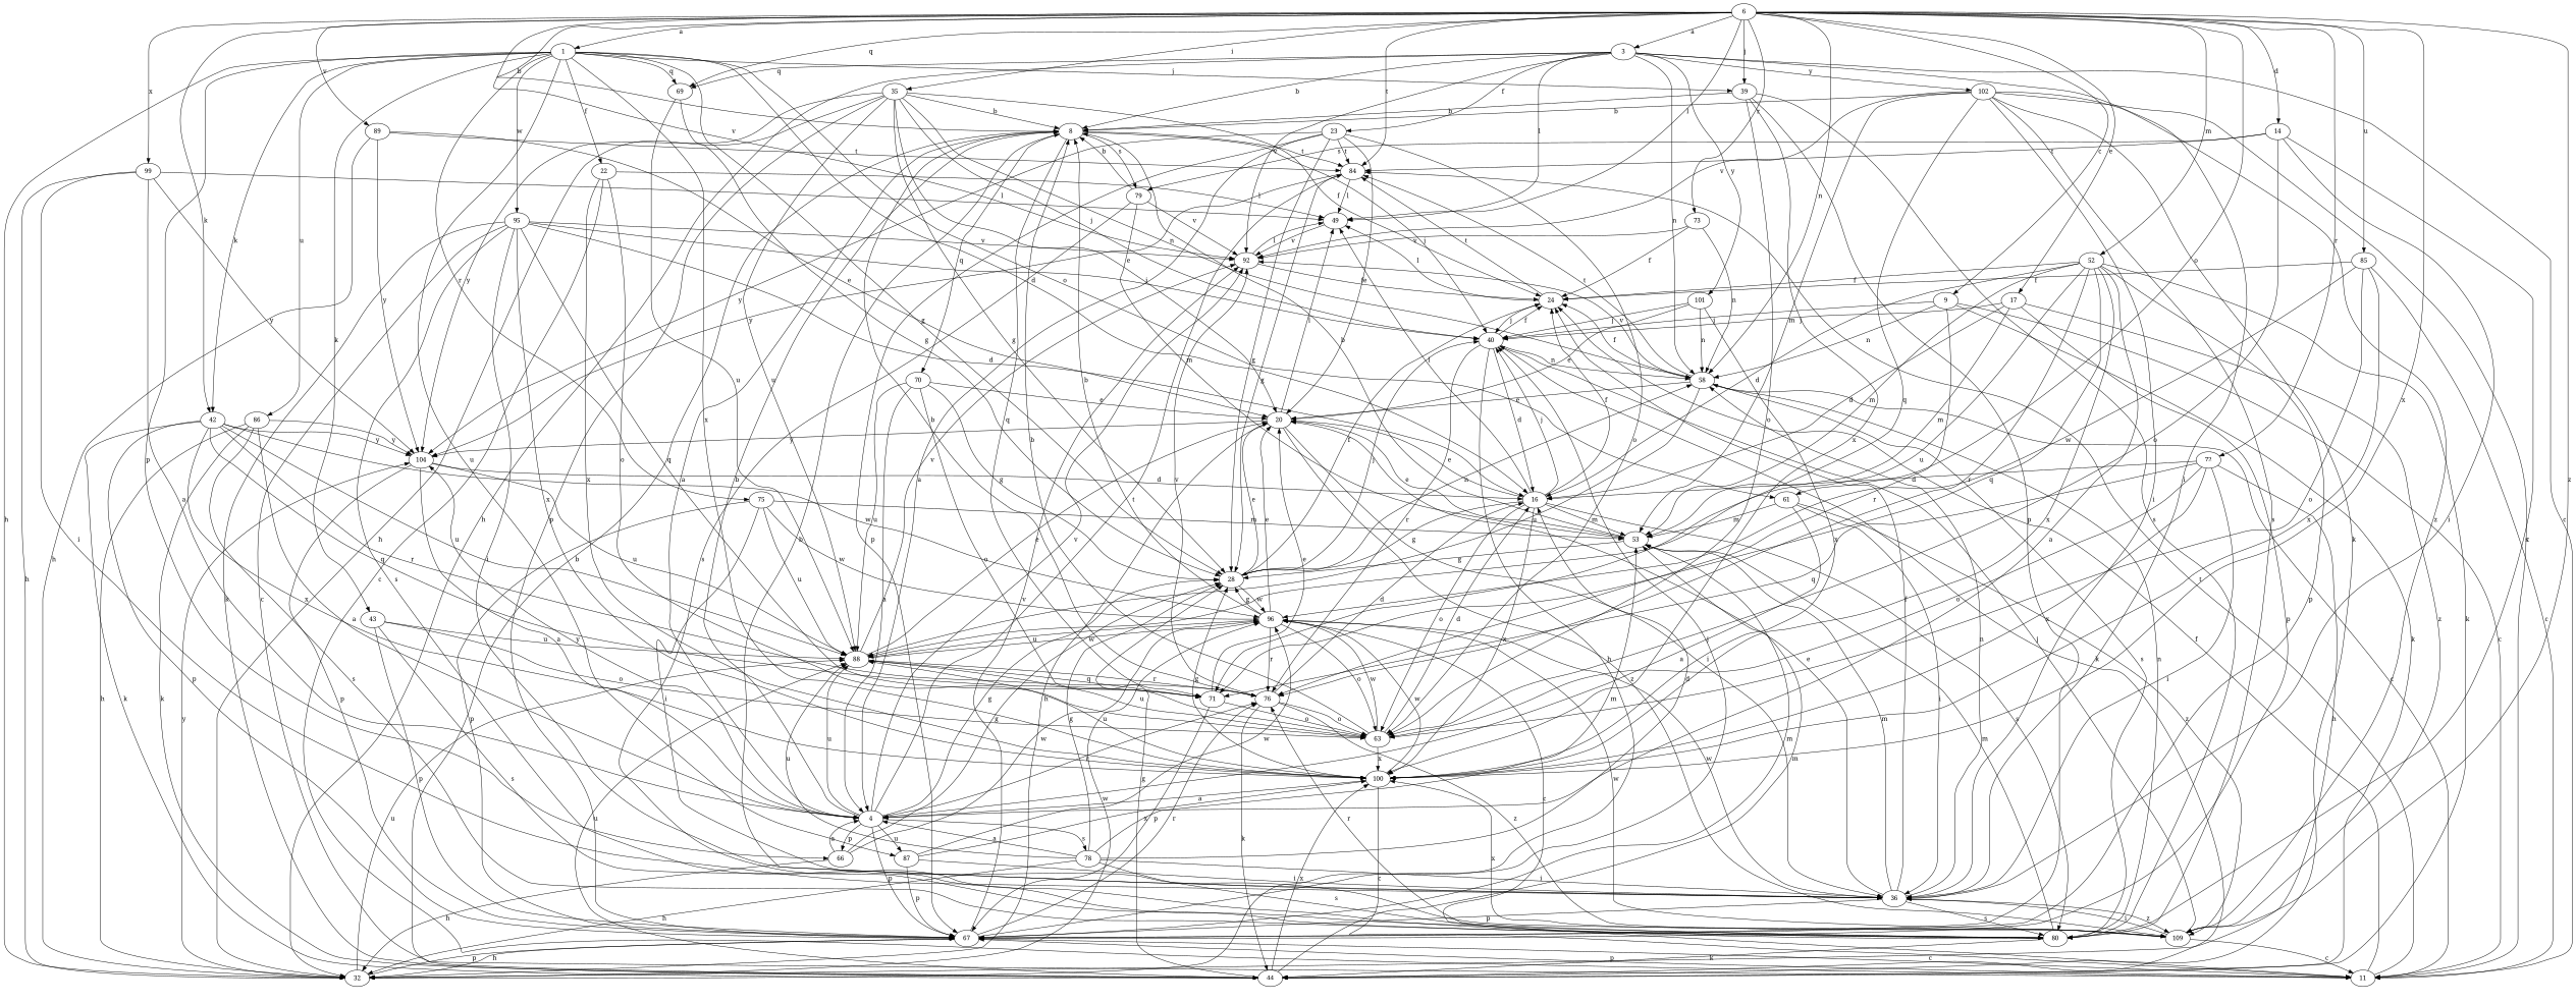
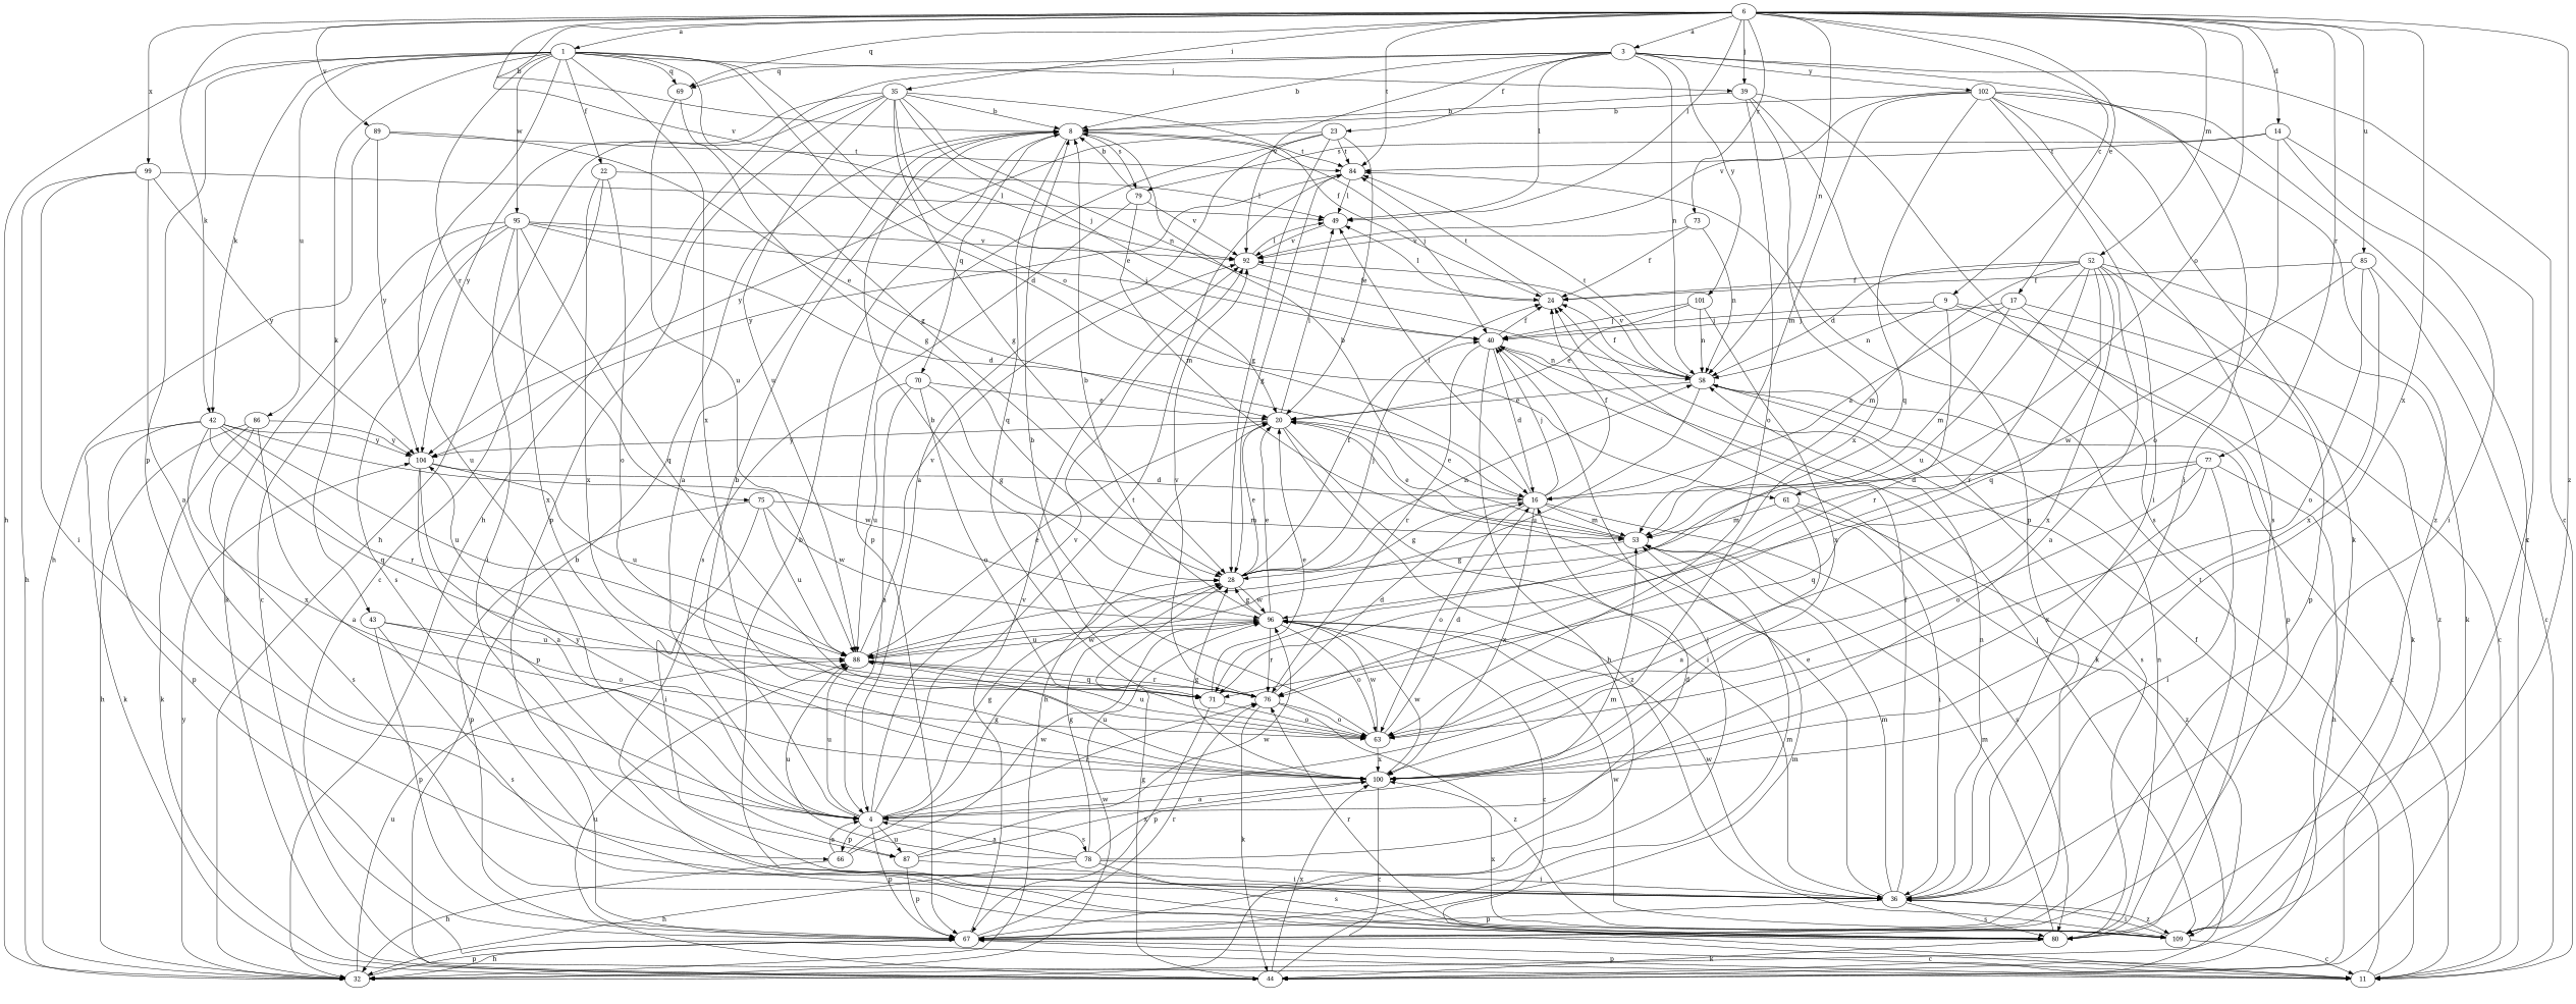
  strict digraph {
    fontname="Noto Serif"
    node [fontname="Noto Serif"]
    edge [fontname="Noto Serif"]
    n1 [label=6]
    1
    3
    8
    9
    14
    17
    35
    39
    42
    49
    52
    58
    61
    69
    72
    73
    84
    85
    89
    92
    99
    100
    109
    16
    22
    28
    32
    43
    66
    75
    86
    87
    95
    11
    23
    36
    101
    102
    4
    40
    70
    71
    79
    76
    44
    63
    80
    67
    53
    88
    104
    24
    20
    96
    78
    n1 -> 1 [label=a]
    n1 -> 3 [label=a]
    n1 -> 8 [label=b]
    n1 -> 9 [label=c]
    n1 -> 14 [label=d]
    n1 -> 17 [label=e]
    n1 -> 35 [label=i]
    n1 -> 39 [label=j]
    n1 -> 42 [label=k]
    n1 -> 49 [label=l]
    n1 -> 52 [label=m]
    n1 -> 58 [label=n]
    n1 -> 61 [label=o]
    n1 -> 69 [label=q]
    n1 -> 72 [label=r]
    n1 -> 73 [label=r]
    n1 -> 84 [label=t]
    n1 -> 85 [label=u]
    n1 -> 89 [label=v]
    n1 -> 92 [label=v]
    n1 -> 99 [label=x]
    n1 -> 100 [label=x]
    n1 -> 109 [label=z]
    1 -> 39 [label=j]
    1 -> 42 [label=k]
    1 -> 61 [label=o]
    1 -> 69 [label=q]
    1 -> 100 [label=x]
    1 -> 16 [label=d]
    1 -> 22 [label=f]
    1 -> 28 [label=g]
    1 -> 32 [label=h]
    1 -> 43 [label=k]
    1 -> 66 [label=p]
    1 -> 75 [label=r]
    1 -> 86 [label=u]
    1 -> 87 [label=u]
    1 -> 95 [label=w]
    3 -> 8 [label=b]
    3 -> 49 [label=l]
    3 -> 58 [label=n]
    3 -> 69 [label=q]
    3 -> 92 [label=v]
    3 -> 32 [label=h]
    3 -> 11 [label=c]
    3 -> 23 [label=f]
    3 -> 36 [label=i]
    3 -> 101 [label=y]
    3 -> 102 [label=y]
    8 -> 84 [label=t]
    8 -> 4 [label=a]
    8 -> 40 [label=j]
    8 -> 70 [label=q]
    8 -> 71 [label=q]
    8 -> 79 [label=s]
    9 -> 58 [label=n]
    9 -> 11 [label=c]
    9 -> 40 [label=j]
    9 -> 76 [label=r]
    9 -> 44 [label=k]
    14 -> 84 [label=t]
    14 -> 36 [label=i]
    14 -> 79 [label=s]
    14 -> 63 [label=o]
    14 -> 80 [label=s]
    17 -> 109 [label=z]
-   17 -> 16 [label=d]
+   17 -> 16 [label=a]
    17 -> 40 [label=j]
    17 -> 67 [label=p]
    17 -> 53 [label=m]
    35 -> 8 [label=b]
    35 -> 58 [label=n]
    35 -> 28 [label=g]
    35 -> 32 [label=h]
    35 -> 40 [label=j]
    35 -> 67 [label=p]
    35 -> 88 [label=u]
    35 -> 104 [label=y]
    35 -> 24 [label=f]
    35 -> 20 [label=e]
    39 -> 8 [label=b]
    39 -> 100 [label=x]
    39 -> 63 [label=o]
    39 -> 80 [label=s]
    39 -> 67 [label=p]
    42 -> 100 [label=x]
    42 -> 71 [label=q]
    42 -> 76 [label=r]
    42 -> 44 [label=k]
    42 -> 67 [label=p]
    42 -> 88 [label=u]
    42 -> 104 [label=y]
    42 -> 96 [label=w]
    49 -> 92 [label=v]
    52 -> 100 [label=x]
-   52 -> 16 [label=d]
+   52 -> 58 [label=d]
    52 -> 4 [label=a]
    52 -> 71 [label=q]
    52 -> 76 [label=r]
    52 -> 44 [label=k]
    52 -> 67 [label=p]
    52 -> 53 [label=m]
    52 -> 88 [label=u]
    52 -> 24 [label=f]
    58 -> 84 [label=t]
    58 -> 92 [label=v]
    58 -> 11 [label=c]
    58 -> 80 [label=s]
    58 -> 88 [label=u]
    58 -> 24 [label=f]
    58 -> 20 [label=e]
    61 -> 109 [label=z]
    61 -> 36 [label=i]
    61 -> 4 [label=a]
    61 -> 53 [label=m]
    69 -> 28 [label=g]
    69 -> 88 [label=u]
    72 -> 100 [label=x]
    72 -> 16 [label=d]
    72 -> 32 [label=h]
    72 -> 36 [label=i]
    72 -> 71 [label=q]
    72 -> 63 [label=o]
    73 -> 58 [label=n]
    73 -> 92 [label=v]
    73 -> 24 [label=f]
    84 -> 49 [label=l]
    84 -> 28 [label=g]
    84 -> 104 [label=y]
    85 -> 100 [label=x]
    85 -> 11 [label=c]
    85 -> 63 [label=o]
    85 -> 24 [label=f]
    85 -> 96 [label=w]
    89 -> 84 [label=t]
    89 -> 32 [label=h]
    89 -> 104 [label=y]
    89 -> 20 [label=e]
    92 -> 49 [label=l]
    92 -> 24 [label=f]
    99 -> 49 [label=l]
    99 -> 32 [label=h]
    99 -> 36 [label=i]
    99 -> 4 [label=a]
    99 -> 104 [label=y]
    100 -> 28 [label=g]
    100 -> 11 [label=c]
    100 -> 4 [label=a]
    100 -> 88 [label=u]
    100 -> 96 [label=w]
    109 -> 8 [label=b]
    109 -> 100 [label=x]
    109 -> 11 [label=c]
    109 -> 36 [label=i]
    109 -> 40 [label=j]
    109 -> 96 [label=w]
    16 -> 49 [label=l]
    16 -> 100 [label=x]
    16 -> 28 [label=g]
    16 -> 40 [label=j]
    16 -> 63 [label=o]
    16 -> 80 [label=s]
    16 -> 53 [label=m]
    16 -> 24 [label=f]
    16 -> 20 [label=e]
    22 -> 49 [label=l]
    22 -> 100 [label=x]
    22 -> 11 [label=c]
    22 -> 63 [label=o]
    28 -> 58 [label=n]
    28 -> 40 [label=j]
    28 -> 24 [label=f]
    28 -> 20 [label=e]
    28 -> 96 [label=w]
    32 -> 67 [label=p]
    32 -> 88 [label=u]
    32 -> 104 [label=y]
    32 -> 96 [label=w]
    43 -> 63 [label=o]
    43 -> 80 [label=s]
    43 -> 67 [label=p]
    43 -> 88 [label=u]
    66 -> 28 [label=g]
    66 -> 32 [label=h]
    66 -> 4 [label=a]
    66 -> 96 [label=w]
    75 -> 36 [label=i]
    75 -> 67 [label=p]
    75 -> 53 [label=m]
    75 -> 88 [label=u]
    75 -> 96 [label=w]
    86 -> 32 [label=h]
    86 -> 4 [label=a]
    86 -> 44 [label=k]
    86 -> 80 [label=s]
    86 -> 104 [label=y]
    87 -> 100 [label=x]
    87 -> 36 [label=i]
    87 -> 67 [label=p]
    87 -> 96 [label=w]
    95 -> 92 [label=v]
    95 -> 100 [label=x]
    95 -> 16 [label=d]
    95 -> 11 [label=c]
    95 -> 36 [label=i]
    95 -> 40 [label=j]
    95 -> 71 [label=q]
    95 -> 44 [label=k]
    95 -> 80 [label=s]
    11 -> 84 [label=t]
    11 -> 67 [label=p]
    11 -> 24 [label=f]
    23 -> 84 [label=t]
    23 -> 28 [label=g]
    23 -> 4 [label=a]
-   23 -> 63 [label=o]
    23 -> 67 [label=p]
    23 -> 104 [label=y]
    23 -> 20 [label=e]
    36 -> 58 [label=n]
    36 -> 109 [label=z]
    36 -> 80 [label=s]
    36 -> 67 [label=p]
    36 -> 53 [label=m]
    36 -> 24 [label=f]
    36 -> 20 [label=e]
    36 -> 96 [label=w]
    101 -> 58 [label=n]
    101 -> 100 [label=x]
    101 -> 40 [label=j]
    101 -> 20 [label=e]
    102 -> 8 [label=b]
    102 -> 92 [label=v]
    102 -> 109 [label=z]
    102 -> 11 [label=c]
    102 -> 36 [label=i]
    102 -> 71 [label=q]
    102 -> 44 [label=k]
    102 -> 80 [label=s]
    102 -> 53 [label=m]
    4 -> 8 [label=b]
    4 -> 84 [label=t]
    4 -> 92 [label=v]
    4 -> 28 [label=g]
    4 -> 66 [label=p]
    4 -> 87 [label=u]
    4 -> 76 [label=r]
    4 -> 67 [label=p]
    4 -> 88 [label=u]
    4 -> 104 [label=y]
    4 -> 78 [label=s]
    40 -> 58 [label=n]
    40 -> 16 [label=d]
    40 -> 32 [label=h]
    40 -> 76 [label=r]
    40 -> 44 [label=k]
    40 -> 24 [label=f]
    70 -> 28 [label=g]
    70 -> 4 [label=a]
    70 -> 63 [label=o]
    70 -> 88 [label=u]
    70 -> 20 [label=e]
    71 -> 63 [label=o]
    71 -> 67 [label=p]
    71 -> 20 [label=e]
    79 -> 8 [label=b]
    79 -> 92 [label=v]
    79 -> 80 [label=s]
    79 -> 53 [label=m]
    76 -> 8 [label=b]
    76 -> 92 [label=v]
    76 -> 109 [label=z]
    76 -> 16 [label=d]
    76 -> 44 [label=k]
    76 -> 63 [label=o]
    44 -> 8 [label=b]
    44 -> 100 [label=x]
    44 -> 28 [label=g]
    44 -> 53 [label=m]
    44 -> 88 [label=u]
    63 -> 8 [label=b]
    63 -> 100 [label=x]
    63 -> 16 [label=d]
    63 -> 88 [label=u]
    63 -> 96 [label=w]
    80 -> 58 [label=n]
    80 -> 76 [label=r]
    80 -> 44 [label=k]
    80 -> 53 [label=m]
    67 -> 92 [label=v]
    67 -> 32 [label=h]
    67 -> 11 [label=c]
    67 -> 40 [label=j]
    67 -> 76 [label=r]
    67 -> 53 [label=m]
    53 -> 8 [label=b]
    53 -> 28 [label=g]
    53 -> 20 [label=e]
    88 -> 92 [label=v]
    88 -> 71 [label=q]
    88 -> 76 [label=r]
    88 -> 20 [label=e]
    88 -> 96 [label=w]
    104 -> 16 [label=d]
    104 -> 4 [label=a]
-   104 -> 67 [label=p]
+   104 -> 87 [label=p]
    104 -> 88 [label=u]
    24 -> 49 [label=l]
    24 -> 84 [label=t]
-   24 -> 40 [label=j]
    20 -> 49 [label=l]
    20 -> 109 [label=z]
    20 -> 32 [label=h]
    20 -> 36 [label=i]
    20 -> 104 [label=y]
    96 -> 8 [label=b]
    96 -> 28 [label=g]
    96 -> 11 [label=c]
    96 -> 76 [label=r]
    96 -> 63 [label=o]
    96 -> 88 [label=u]
    96 -> 20 [label=e]
    78 -> 16 [label=d]
    78 -> 28 [label=g]
    78 -> 32 [label=h]
    78 -> 36 [label=i]
    78 -> 4 [label=a]
    78 -> 80 [label=s]
    78 -> 53 [label=m]
    78 -> 88 [label=u]
  }
